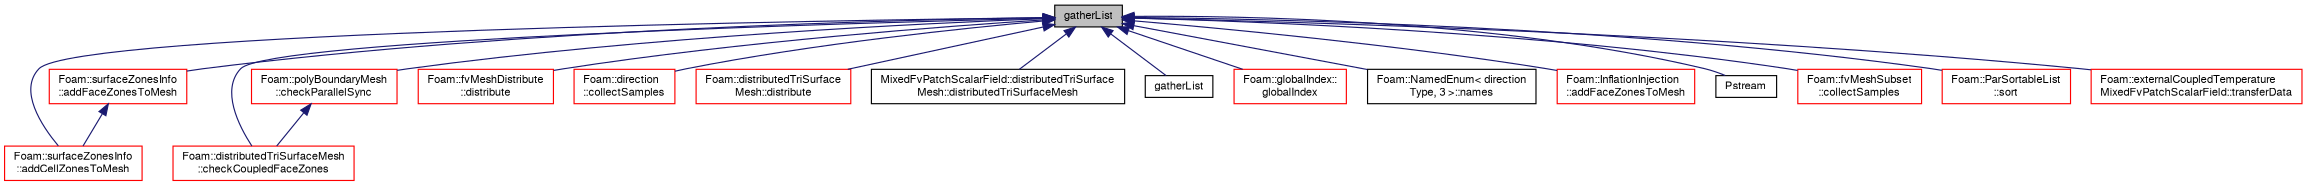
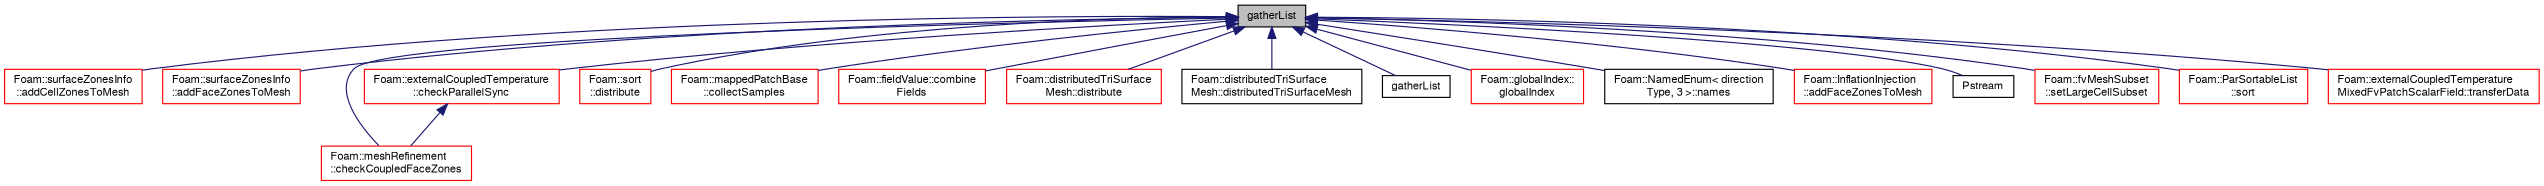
  digraph {
    rankdir=TB
    node [color=red fontname=FreeSans fontsize=10 shape=record]
    edge [color=midnightblue dir=back fontname=FreeSans fontsize=10 labelfontname=FreeSans labelfontsize=10 style=solid]
    n1 [color=black fillcolor=grey75 fontcolor=black height=0.2 label=gatherList style=filled width=0.4]
    n2 [height=0.2 label="Foam::surfaceZonesInfo\l::addCellZonesToMesh" width=0.4]
    n3 [height=0.2 label="Foam::surfaceZonesInfo\l::addFaceZonesToMesh" width=0.4]
-   n4 [height=0.2 label="Foam::distributedTriSurfaceMesh\l::checkCoupledFaceZones" width=0.4]
-   n5 [height=0.2 label="Foam::polyBoundaryMesh\l::checkParallelSync" width=0.4]
-   n6 [height=0.2 label="Foam::fvMeshDistribute\l::distribute" width=0.4]
-   n7 [height=0.2 label="Foam::direction\l::collectSamples" width=0.4]
+   n4 [height=0.2 label="Foam::meshRefinement\l::checkCoupledFaceZones" width=0.4]
+   n5 [height=0.2 label="Foam::externalCoupledTemperature\l::checkParallelSync" width=0.4]
+   n6 [height=0.2 label="Foam::sort\l::distribute" width=0.4]
+   n7 [height=0.2 label="Foam::mappedPatchBase\l::collectSamples" width=0.4]
+   n8 [height=0.2 label="Foam::fieldValue::combine\lFields" width=0.4]
    n9 [height=0.2 label="Foam::distributedTriSurface\lMesh::distribute" width=0.4]
-   n10 [color=black height=0.2 label="MixedFvPatchScalarField::distributedTriSurface\lMesh::distributedTriSurfaceMesh" width=0.4]
+   n10 [color=black height=0.2 label="Foam::distributedTriSurface\lMesh::distributedTriSurfaceMesh" width=0.4]
    n11 [color=black height=0.2 label=gatherList width=0.4]
    n12 [height=0.2 label="Foam::globalIndex::\lglobalIndex" width=0.4]
    n13 [color=black height=0.2 label="Foam::NamedEnum\< direction\lType, 3 \>::names" width=0.4]
    n14 [height=0.2 label="Foam::InflationInjection\l::addFaceZonesToMesh" width=0.4]
    n15 [color=black height=0.2 label=Pstream width=0.4]
-   n16 [height=0.2 label="Foam::fvMeshSubset\l::collectSamples" width=0.4]
+   n16 [height=0.2 label="Foam::fvMeshSubset\l::setLargeCellSubset" width=0.4]
    n17 [height=0.2 label="Foam::ParSortableList\l::sort" width=0.4]
    n18 [height=0.2 label="Foam::externalCoupledTemperature\lMixedFvPatchScalarField::transferData" width=0.4]
    n1 -> n2
    n1 -> n3
    n1 -> n4
    n1 -> n5
    n1 -> n6
    n1 -> n7
+   n1 -> n8
    n1 -> n9
    n1 -> n10
    n1 -> n11
    n1 -> n12
    n1 -> n13
    n1 -> n14
    n1 -> n15
    n1 -> n16
    n1 -> n17
    n1 -> n18
-   n3 -> n2
    n5 -> n4
  }
